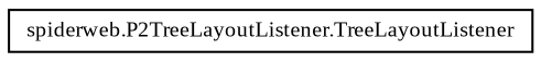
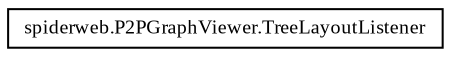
  digraph {
    rankdir=LR
    fontname="Liberation Serif"
-   n1 [color=black fillcolor=white fontname="Liberation Serif" fontsize=10 height=0.2 label="spiderweb.P2TreeLayoutListener.TreeLayoutListener" shape=record style=filled width=0.4]
+   n1 [color=black fillcolor=white fontname="Liberation Serif" fontsize=10 height=0.2 label="spiderweb.P2PGraphViewer.TreeLayoutListener" shape=record style=filled width=0.4]
  }
